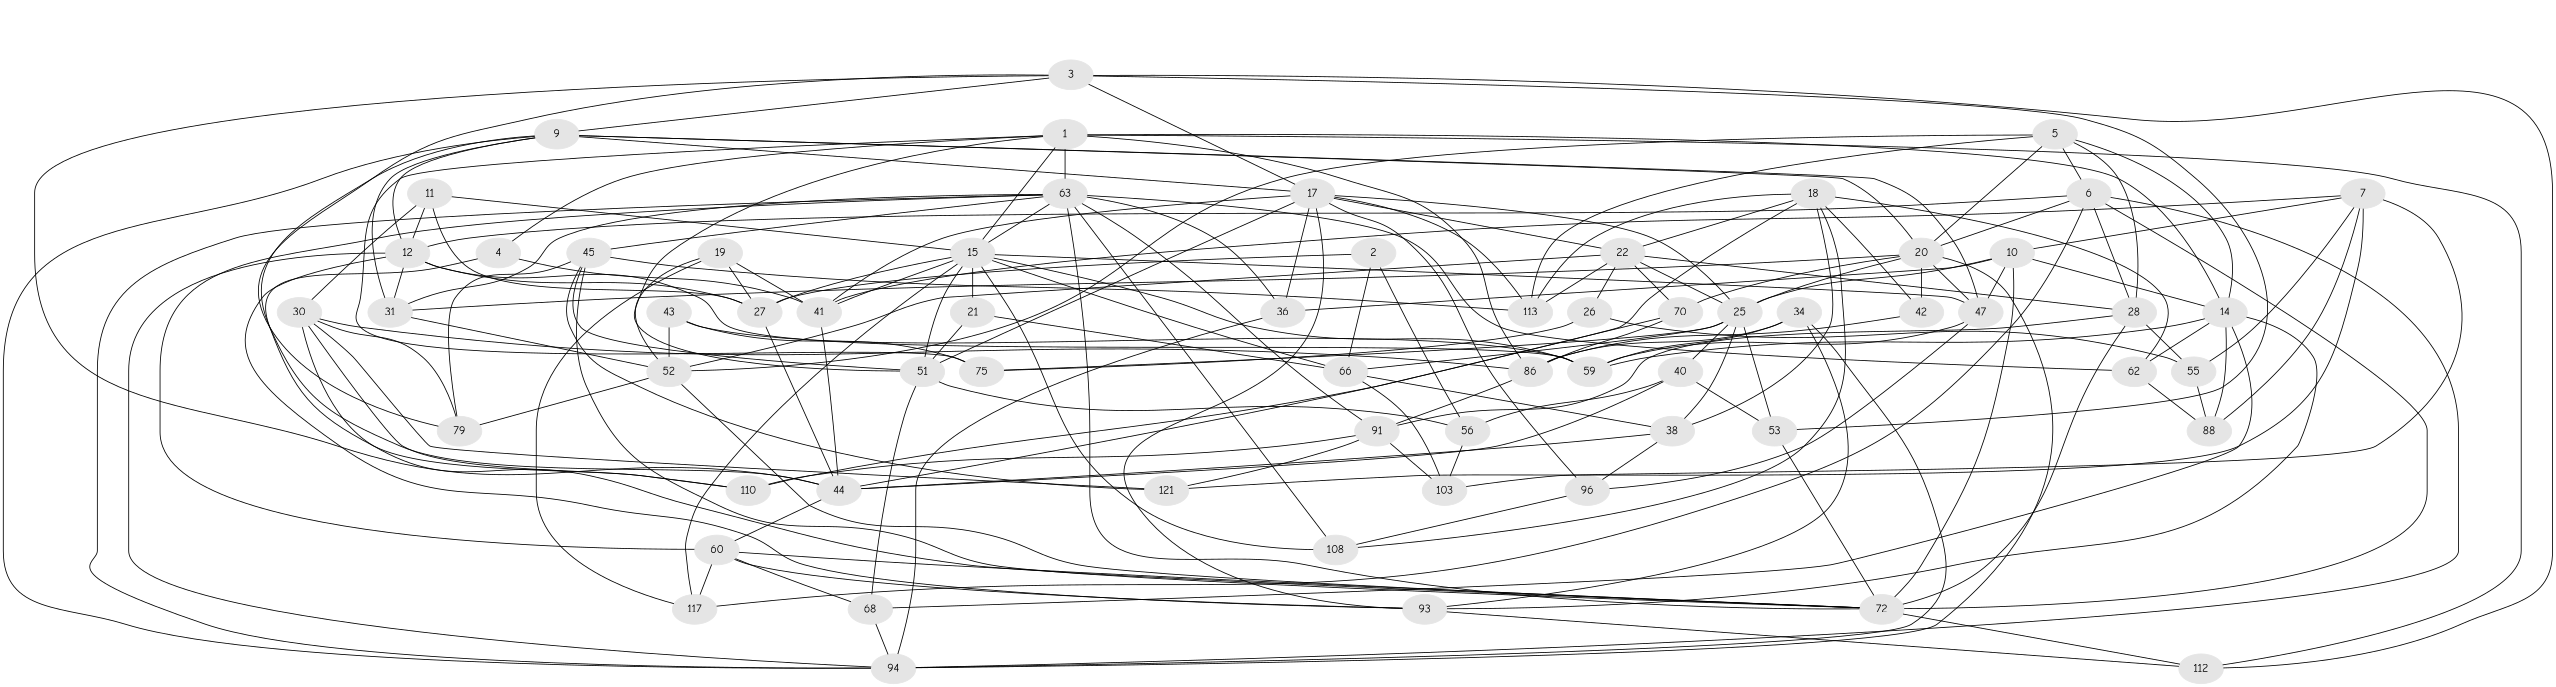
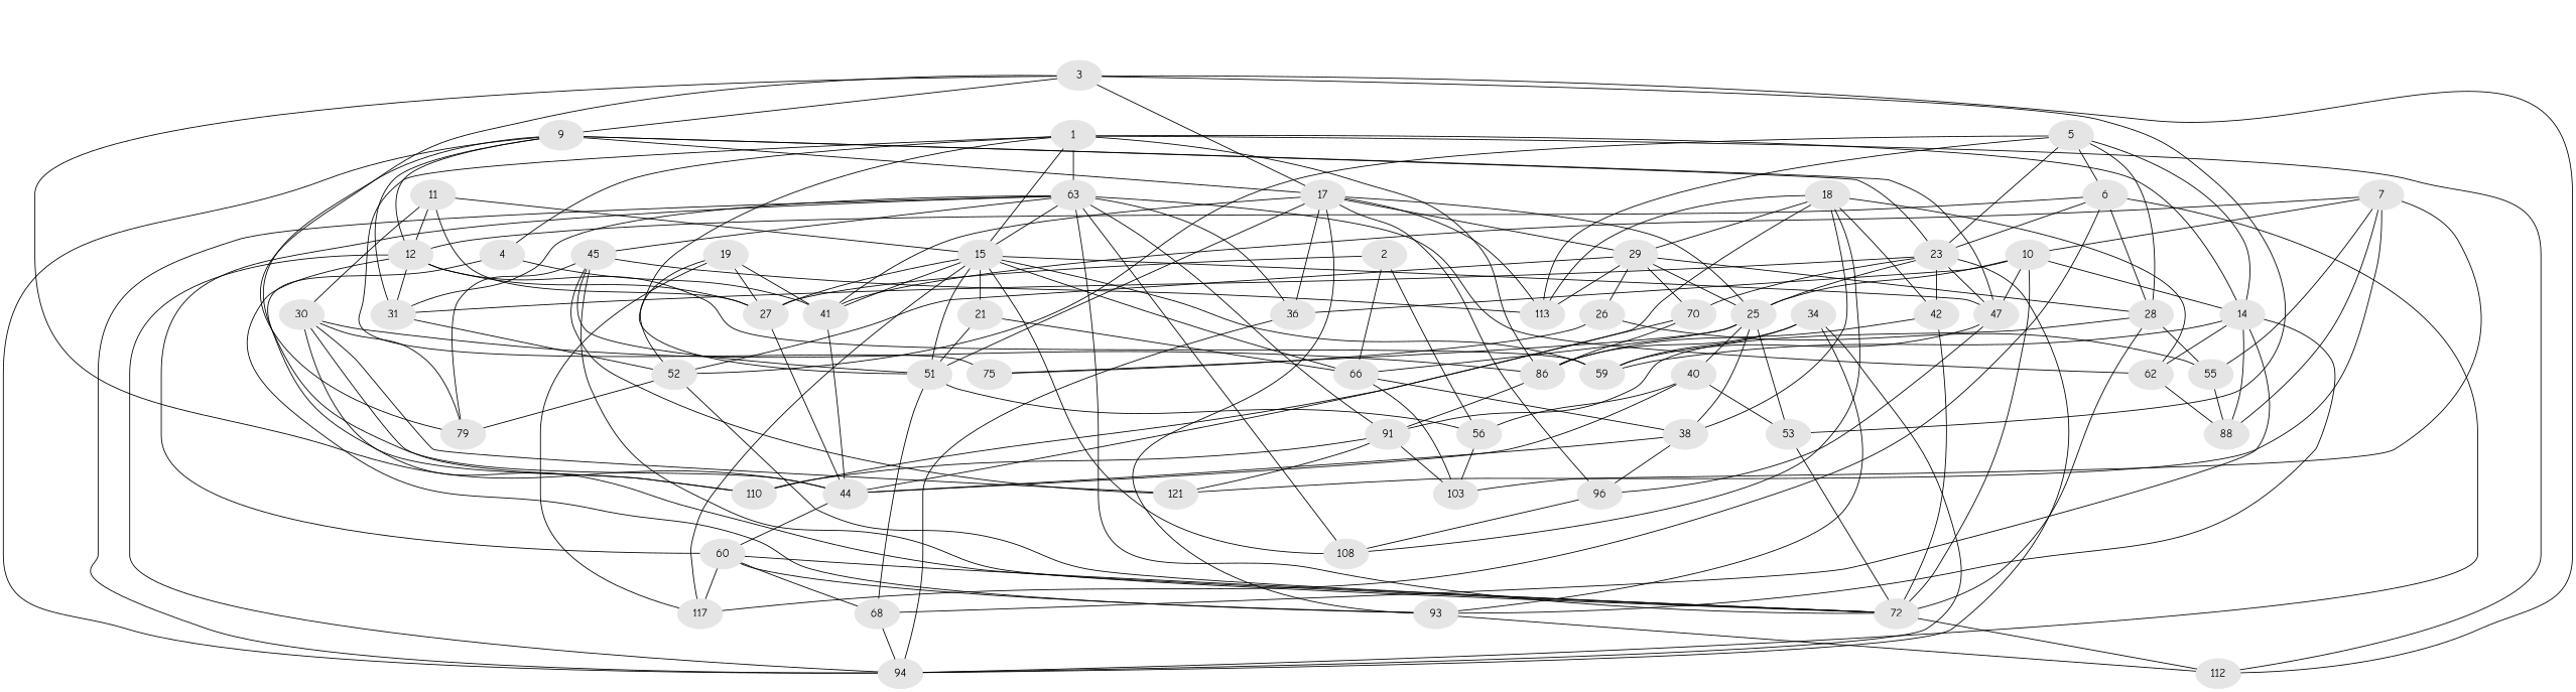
  graph {
    fontname="Comic Neue"
    node [color=gray90 fontname="Comic Neue" style=filled]
    edge [fontname="Comic Neue"]
    1 [super="+71+8"]
    4
    n3 [label=63 super="+58"]
    14 [super="+98+39"]
    15 [super="+116+80+77"]
    51 [super="+92+85"]
    75
    86 [super="+109"]
    112
    41 [super="+89"]
    110
    94 [super="+105"]
    31 [super="+64"]
    36
    72 [super="+101+127"]
    45 [super="+49"]
    60 [super="+99"]
    62
    91 [super="+97"]
    108
    88
    59 [super="+124"]
    93 [super="+111"]
    68
    27 [super="+76"]
    66 [super="+119"]
    117
    47 [super="+100"]
    21
    n30 [label=56]
    2
    44 [super="+73"]
    103
    38 [super="+115"]
    3 [super="+48"]
    9 [super="+87+24"]
    17 [super="+50"]
    53
    79
-   23 [super="+33+57" label=20]
+   23 [super="+33+57"]
    12 [super="+81+35"]
    113
    25 [super="+46+37"]
-   22 [super="+32"]
+   22 [super="+32" label=29]
    96
    5 [super="+102"]
    6 [super="+63"]
    28 [super="+128"]
    52 [super="+95+56"]
    42
    70
    55
    7 [super="+16"]
    10 [super="+84"]
    121
-   43
    40
    11
    30 [super="+118"]
    26
    18 [super="+20+29"]
    19
    34
    1 -- 4
    1 -- n3 [weight=2]
    1 -- 14 [weight=2]
    1 -- 15
    1 -- 51
    1 -- 75
    1 -- 86
    1 -- 112
    4 -- 41
    4 -- 110
    n3 -- 15
    n3 -- 94
    n3 -- 31
    n3 -- 36
    n3 -- 72
    n3 -- 45
    n3 -- 60
    n3 -- 62
    n3 -- 91
    n3 -- 108
    14 -- 62
    14 -- 88
    14 -- 59
    14 -- 93
    14 -- 68
    15 -- 51
    15 -- 41
    15 -- 108
    15 -- 59
    15 -- 27
    15 -- 66
    15 -- 117
    15 -- 47
    15 -- 21
    51 -- 68
    51 -- n30
    86 -- 91
    41 -- 44
    31 -- 52
    36 -- 94
    72 -- 112
    45 -- 51
    45 -- 72
    45 -- 79
    45 -- 113
    45 -- 121
    60 -- 72
    60 -- 93
    60 -- 68
    60 -- 117
    62 -- 88
    91 -- 110
    91 -- 103
    91 -- 121
    93 -- 112
    68 -- 94
    27 -- 44
    66 -- 103
    66 -- 38
    47 -- 59
    47 -- 96
    21 -- 51
    21 -- 66
    n30 -- 103
    2 -- 27
    2 -- 66
    2 -- n30
    44 -- 60
    38 -- 44
    38 -- 96
    3 -- 112
    3 -- 44
    3 -- 9
    3 -- 17
    3 -- 53
    3 -- 79
    9 -- 94
    9 -- 31
    9 -- 47
    9 -- 44
    9 -- 17
    9 -- 23
    9 -- 12
    17 -- 51
    17 -- 41
    17 -- 36
    17 -- 93
    17 -- 113
    17 -- 25
    17 -- 22
    17 -- 96
    53 -- 72
    23 -- 94 [weight=2]
    23 -- 31
    23 -- 47
    23 -- 25
    23 -- 42
    23 -- 70
    12 -- 94 [weight=2]
    12 -- 31
    12 -- 59
    12 -- 93
    12 -- 27
    25 -- 75
    25 -- 66 [weight=2]
    25 -- 38
    25 -- 53
    25 -- 40
    22 -- 113
    22 -- 25
    22 -- 28
    22 -- 52
    22 -- 70
    22 -- 26
    96 -- 108
    5 -- 14
    5 -- 23
    5 -- 113
    5 -- 6
    5 -- 28
    5 -- 52
    6 -- 94
    6 -- 117
    6 -- 23
    6 -- 12
    6 -- 28
    28 -- 72
    28 -- 91
    28 -- 55
    52 -- 72
    52 -- 79
    42 -- 86
-   6 -- 72
+   42 -- 72
    70 -- 86
    70 -- 110
    55 -- 88
    7 -- 41
    7 -- 88
    7 -- 103
    7 -- 55
    7 -- 10
    7 -- 121
    10 -- 14
    10 -- 36
    10 -- 72
    10 -- 47
    10 -- 25
-   43 -- 75
-   43 -- 59
-   43 -- 52
    40 -- n30
    40 -- 44
    40 -- 53
    11 -- 15
    11 -- 27
    11 -- 12
    11 -- 30
    30 -- 86
    30 -- 110
    30 -- 72
    30 -- 79
    30 -- 121
    26 -- 75
    26 -- 55
    18 -- 62
    18 -- 108
    18 -- 44
    18 -- 38 [weight=2]
    18 -- 113
    18 -- 22
    18 -- 42
    19 -- 41
    19 -- 27
    19 -- 117
    19 -- 52
    34 -- 86
    34 -- 94
    34 -- 59
    34 -- 93
  }
